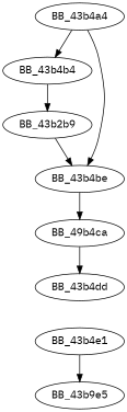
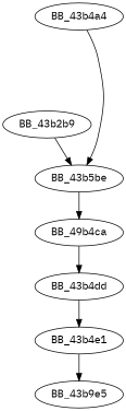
  digraph {
    fontname="IBM Plex Mono"
    node [fontname="IBM Plex Mono"]
    edge [fontname="IBM Plex Mono"]
    n1 [label=BB_43b4a4]
-   BB_43b4b4
-   BB_43b4be
+   BB_43b4be [label=BB_43b5be]
    n4 [label=BB_43b2b9]
    n5 [label=BB_49b4ca]
    BB_43b4dd
    n7 [label=BB_43b9e5]
    BB_43b4e1
-   n1 -> BB_43b4b4
    n1 -> BB_43b4be
-   BB_43b4b4 -> n4
    BB_43b4be -> n5
    n4 -> BB_43b4be
    n5 -> BB_43b4dd
+   BB_43b4dd -> BB_43b4e1
    BB_43b4e1 -> n7
  }
